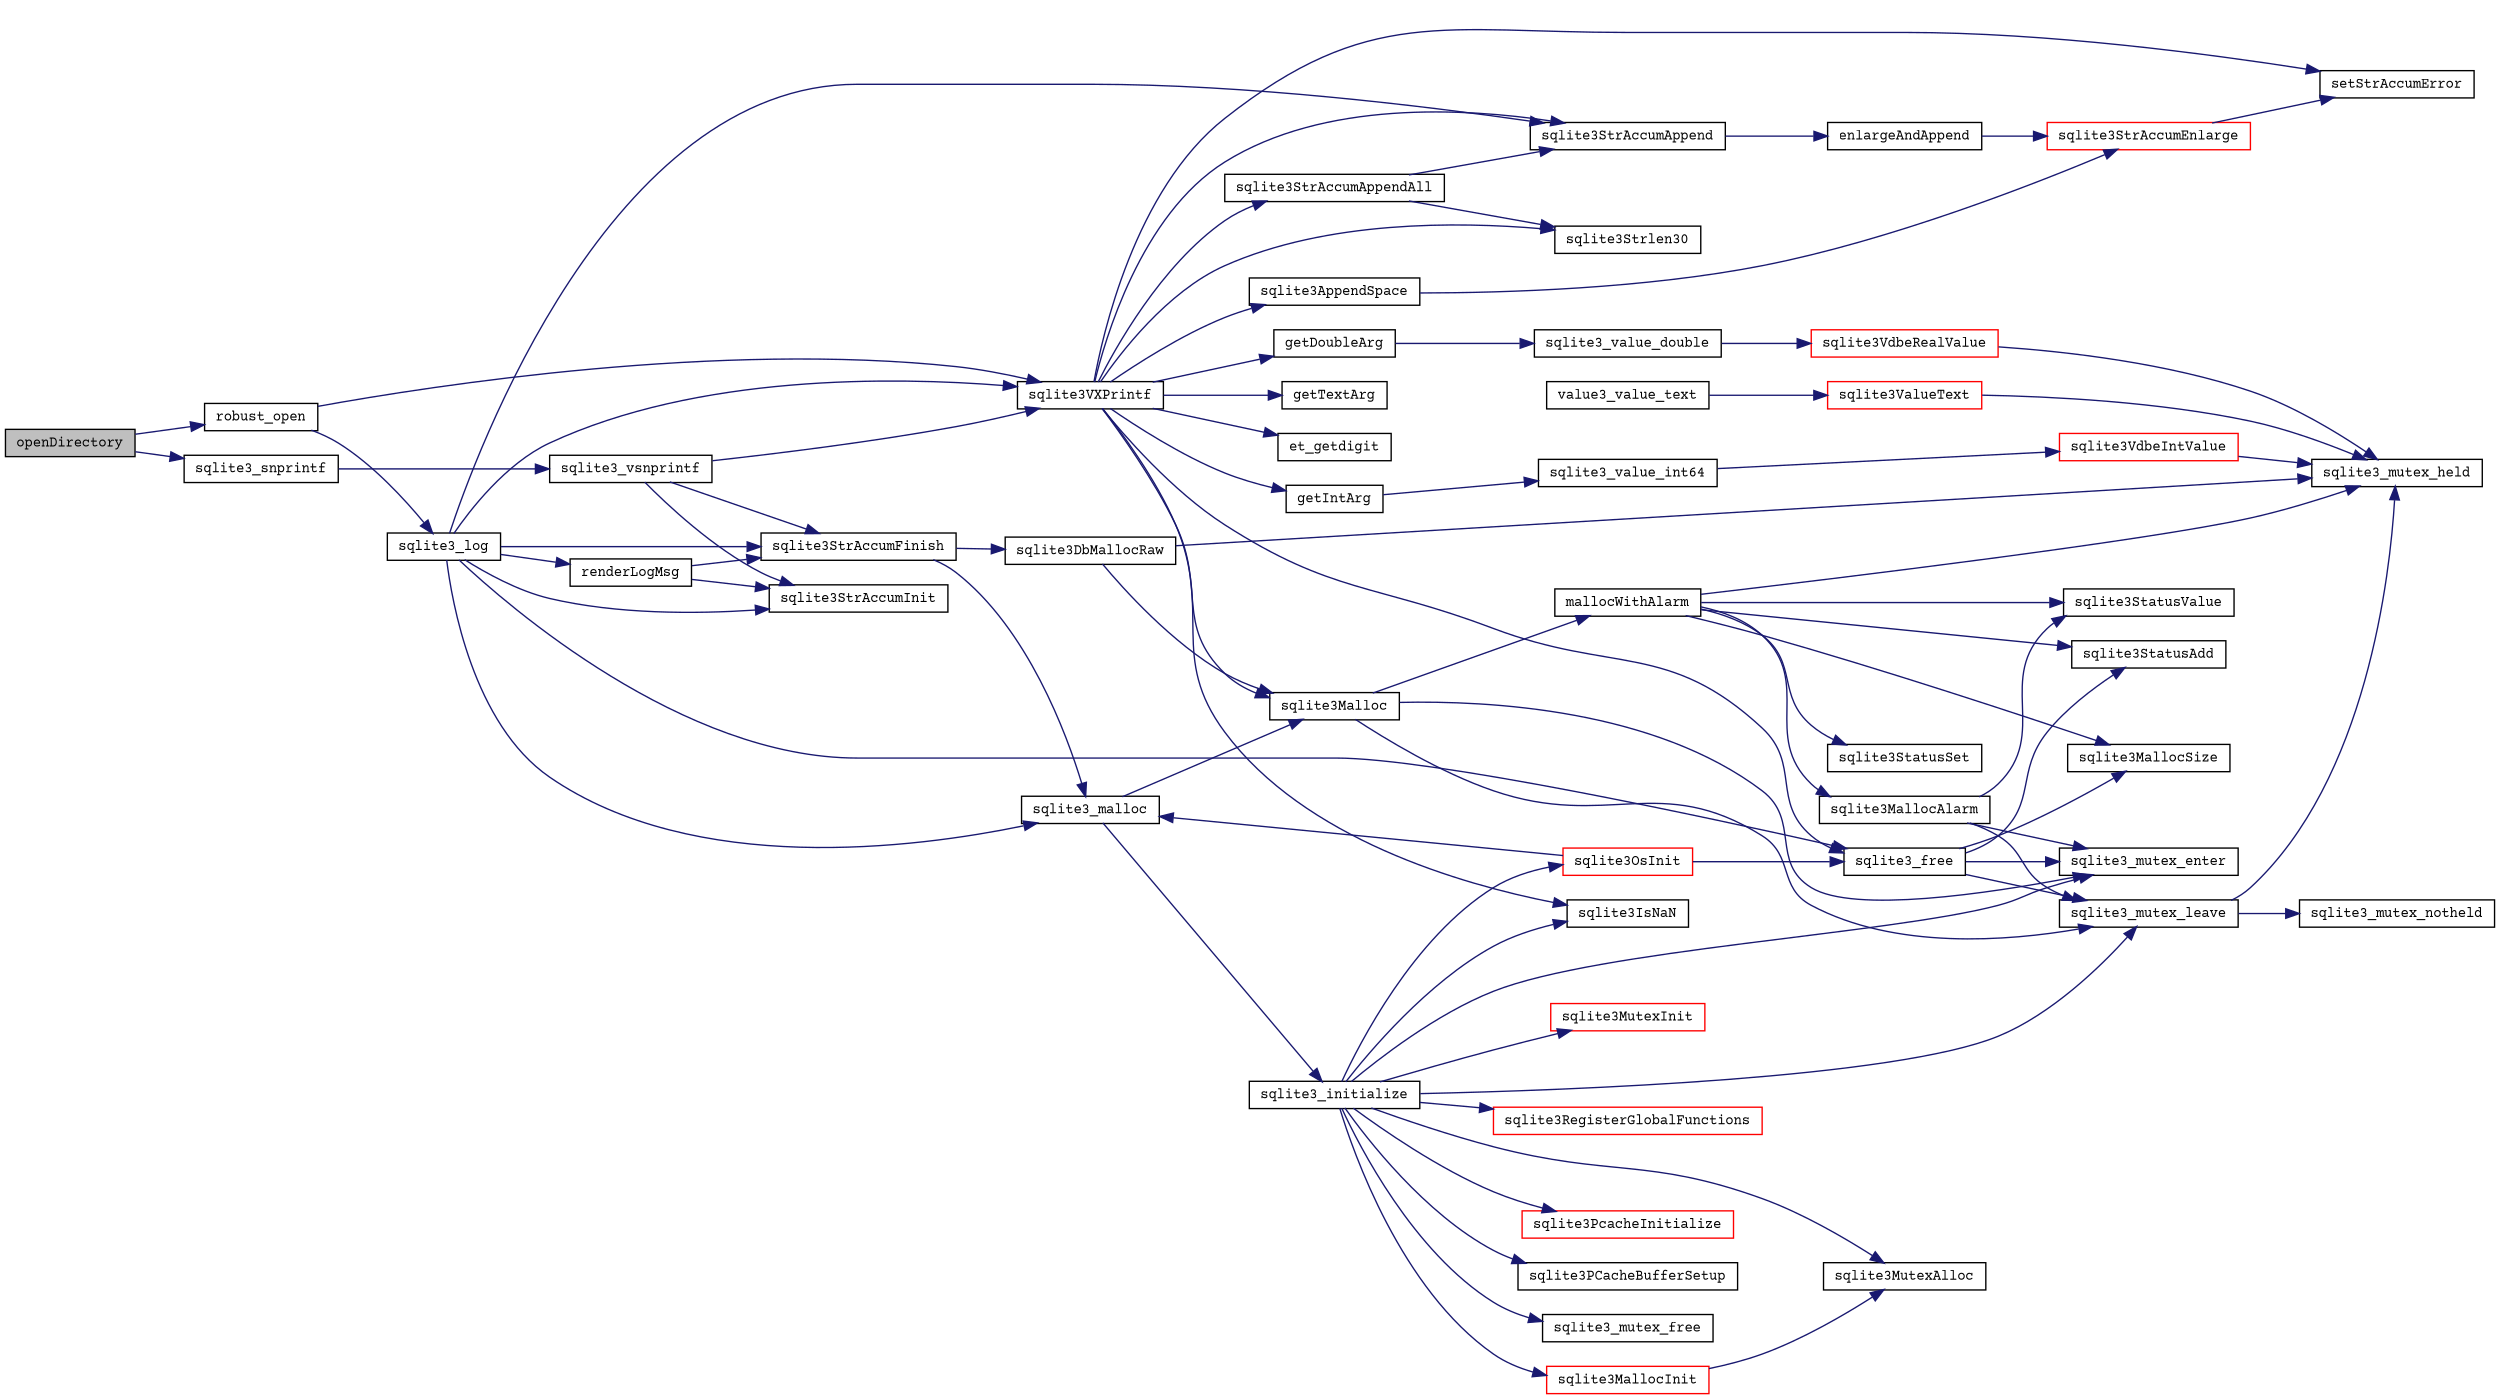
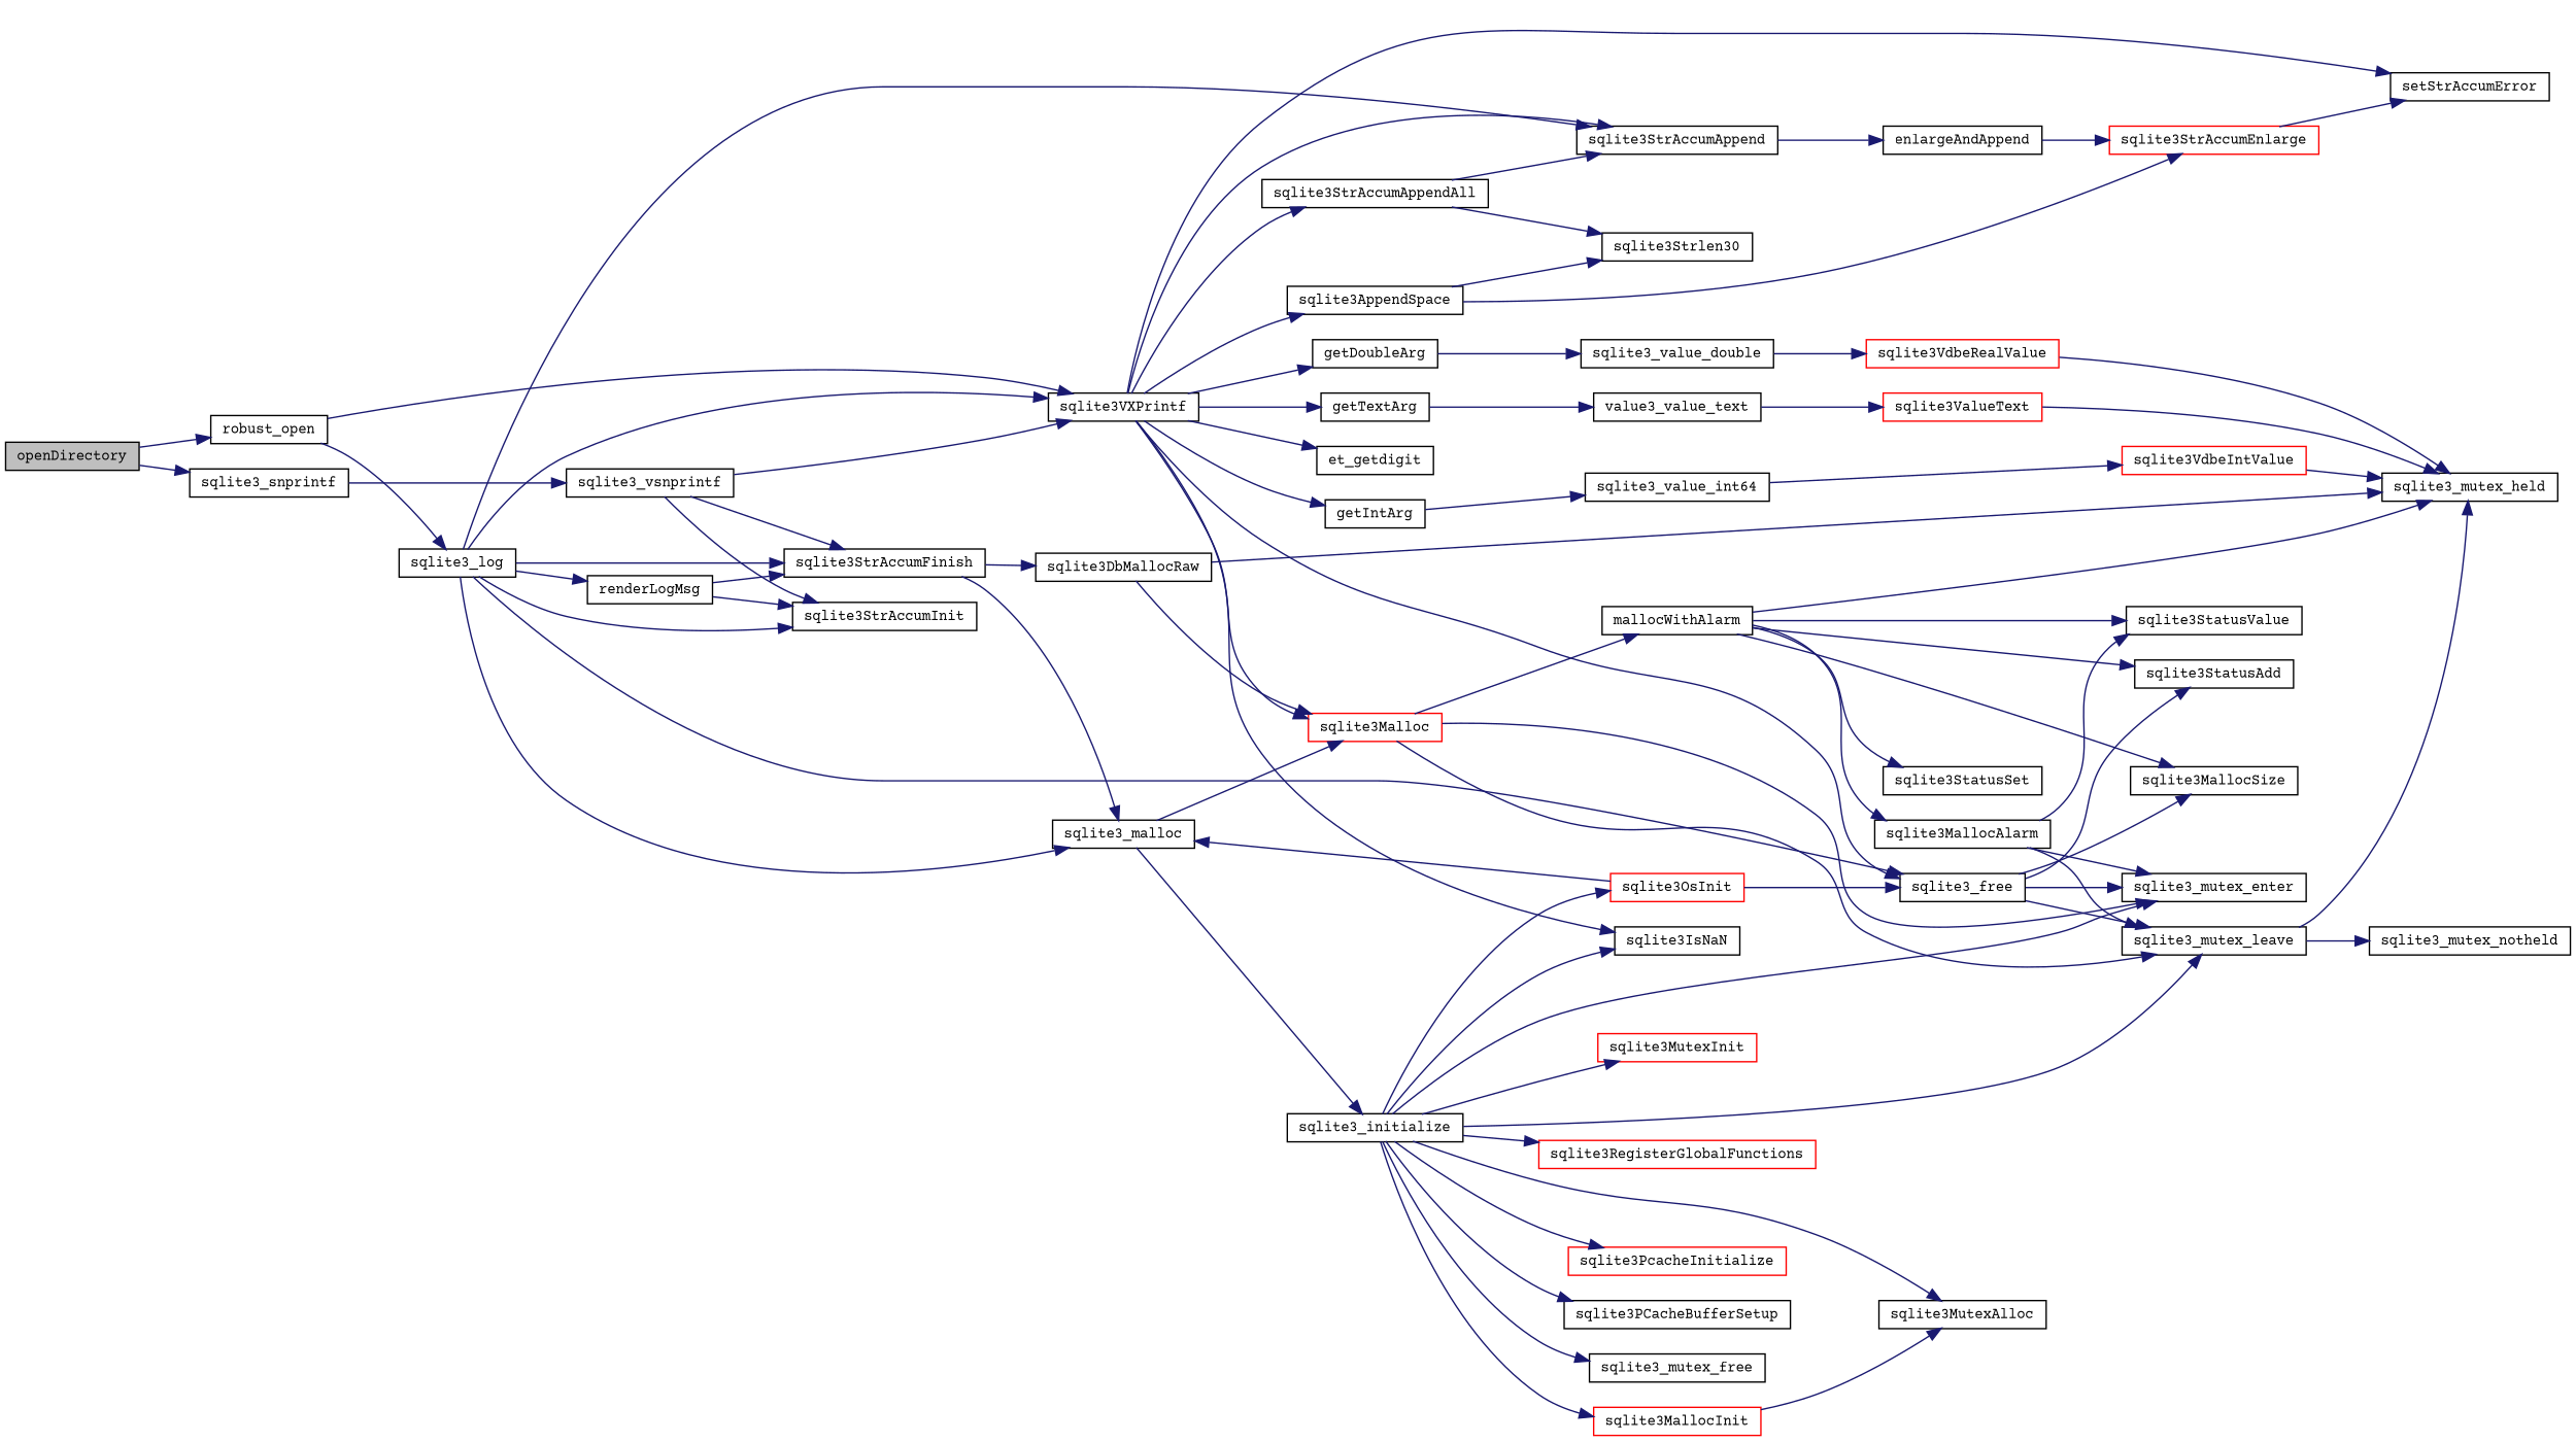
  digraph {
    fontname="Courier Prime"
    rankdir=LR
    node [color=black fillcolor=white fontname="Courier Prime" fontsize=10 shape=record style=filled]
    edge [color=midnightblue fontname="Courier Prime" fontsize=10 labelfontname=FreeSans labelfontsize=10 style=solid]
    n1 [fillcolor=grey75 fontcolor=black height=0.2 label=openDirectory width=0.4]
    n2 [height=0.2 label=sqlite3_snprintf width=0.4]
    n3 [height=0.2 label=robust_open width=0.4]
    n4 [height=0.2 label=sqlite3_vsnprintf width=0.4]
    n5 [height=0.2 label=sqlite3VXPrintf width=0.4]
    n6 [height=0.2 label=sqlite3_log width=0.4]
    n7 [height=0.2 label=sqlite3StrAccumInit width=0.4]
    n8 [height=0.2 label=sqlite3StrAccumFinish width=0.4]
    n9 [height=0.2 label=sqlite3StrAccumAppend width=0.4]
    n10 [height=0.2 label=setStrAccumError width=0.4]
    n11 [height=0.2 label=getIntArg width=0.4]
-   n12 [height=0.2 label=sqlite3Malloc width=0.4]
+   n12 [color=red height=0.2 label=sqlite3Malloc width=0.4]
    n13 [height=0.2 label=getDoubleArg width=0.4]
    n14 [height=0.2 label=sqlite3IsNaN width=0.4]
    n15 [height=0.2 label=sqlite3Strlen30 width=0.4]
    n16 [height=0.2 label=et_getdigit width=0.4]
    n17 [height=0.2 label=getTextArg width=0.4]
    n18 [height=0.2 label=sqlite3StrAccumAppendAll width=0.4]
    n19 [height=0.2 label=sqlite3AppendSpace width=0.4]
    n20 [height=0.2 label=sqlite3_free width=0.4]
    n21 [height=0.2 label=sqlite3DbMallocRaw width=0.4]
    n22 [height=0.2 label=sqlite3_malloc width=0.4]
    n23 [height=0.2 label=enlargeAndAppend width=0.4]
    n24 [height=0.2 label=sqlite3_value_int64 width=0.4]
    n25 [height=0.2 label=sqlite3_mutex_enter width=0.4]
    n26 [height=0.2 label=mallocWithAlarm width=0.4]
    n27 [height=0.2 label=sqlite3_mutex_leave width=0.4]
    n28 [height=0.2 label=sqlite3_value_double width=0.4]
    n29 [height=0.2 label=value3_value_text width=0.4]
    n30 [color=red height=0.2 label=sqlite3StrAccumEnlarge width=0.4]
    n31 [height=0.2 label=sqlite3MallocSize width=0.4]
    n32 [height=0.2 label=sqlite3StatusAdd width=0.4]
    n33 [color=red height=0.2 label=sqlite3VdbeIntValue width=0.4]
    n34 [height=0.2 label=sqlite3_mutex_held width=0.4]
    n35 [height=0.2 label=sqlite3StatusSet width=0.4]
    n36 [height=0.2 label=sqlite3StatusValue width=0.4]
    n37 [height=0.2 label=sqlite3MallocAlarm width=0.4]
    n38 [height=0.2 label=sqlite3_mutex_notheld width=0.4]
    n39 [color=red height=0.2 label=sqlite3VdbeRealValue width=0.4]
    n40 [color=red height=0.2 label=sqlite3ValueText width=0.4]
    n41 [height=0.2 label=sqlite3_initialize width=0.4]
    n42 [color=red height=0.2 label=sqlite3MutexInit width=0.4]
    n43 [height=0.2 label=sqlite3MutexAlloc width=0.4]
    n44 [color=red height=0.2 label=sqlite3MallocInit width=0.4]
    n45 [color=red height=0.2 label=sqlite3RegisterGlobalFunctions width=0.4]
    n46 [color=red height=0.2 label=sqlite3PcacheInitialize width=0.4]
    n47 [color=red height=0.2 label=sqlite3OsInit width=0.4]
    n48 [height=0.2 label=sqlite3PCacheBufferSetup width=0.4]
    n49 [height=0.2 label=sqlite3_mutex_free width=0.4]
    n50 [height=0.2 label=renderLogMsg width=0.4]
    n1 -> n2
    n1 -> n3
    n2 -> n4
    n3 -> n5
    n3 -> n6
    n4 -> n5
    n4 -> n7
    n4 -> n8
    n5 -> n9
    n5 -> n10
    n5 -> n11
    n5 -> n12
    n5 -> n13
    n5 -> n14
-   n5 -> n15
+   n19 -> n15
    n5 -> n16
    n5 -> n17
    n5 -> n18
    n5 -> n19
    n5 -> n20
    n6 -> n5
    n6 -> n7
    n6 -> n8
    n6 -> n9
    n6 -> n20
    n6 -> n22
    n6 -> n50
    n8 -> n21
    n8 -> n22
    n9 -> n23
    n11 -> n24
    n12 -> n25
    n12 -> n26
    n12 -> n27
    n13 -> n28
+   n17 -> n29
    n18 -> n9
    n18 -> n15
    n19 -> n30
    n20 -> n25
    n20 -> n27
    n20 -> n31
    n20 -> n32
    n21 -> n12
    n21 -> n34
    n22 -> n12
    n22 -> n41
    n23 -> n30
    n24 -> n33
    n26 -> n31
    n26 -> n32
    n26 -> n34
    n26 -> n35
    n26 -> n36
    n26 -> n37
    n27 -> n34
    n27 -> n38
    n28 -> n39
    n29 -> n40
    n30 -> n10
    n33 -> n34
    n37 -> n25
    n37 -> n27
    n37 -> n36
    n39 -> n34
    n40 -> n34
    n41 -> n14
    n41 -> n25
    n41 -> n27
    n41 -> n42
    n41 -> n43
    n41 -> n44
    n41 -> n45
    n41 -> n46
    n41 -> n47
    n41 -> n48
    n41 -> n49
    n44 -> n43
    n47 -> n20
    n47 -> n22
    n50 -> n7
    n50 -> n8
  }
